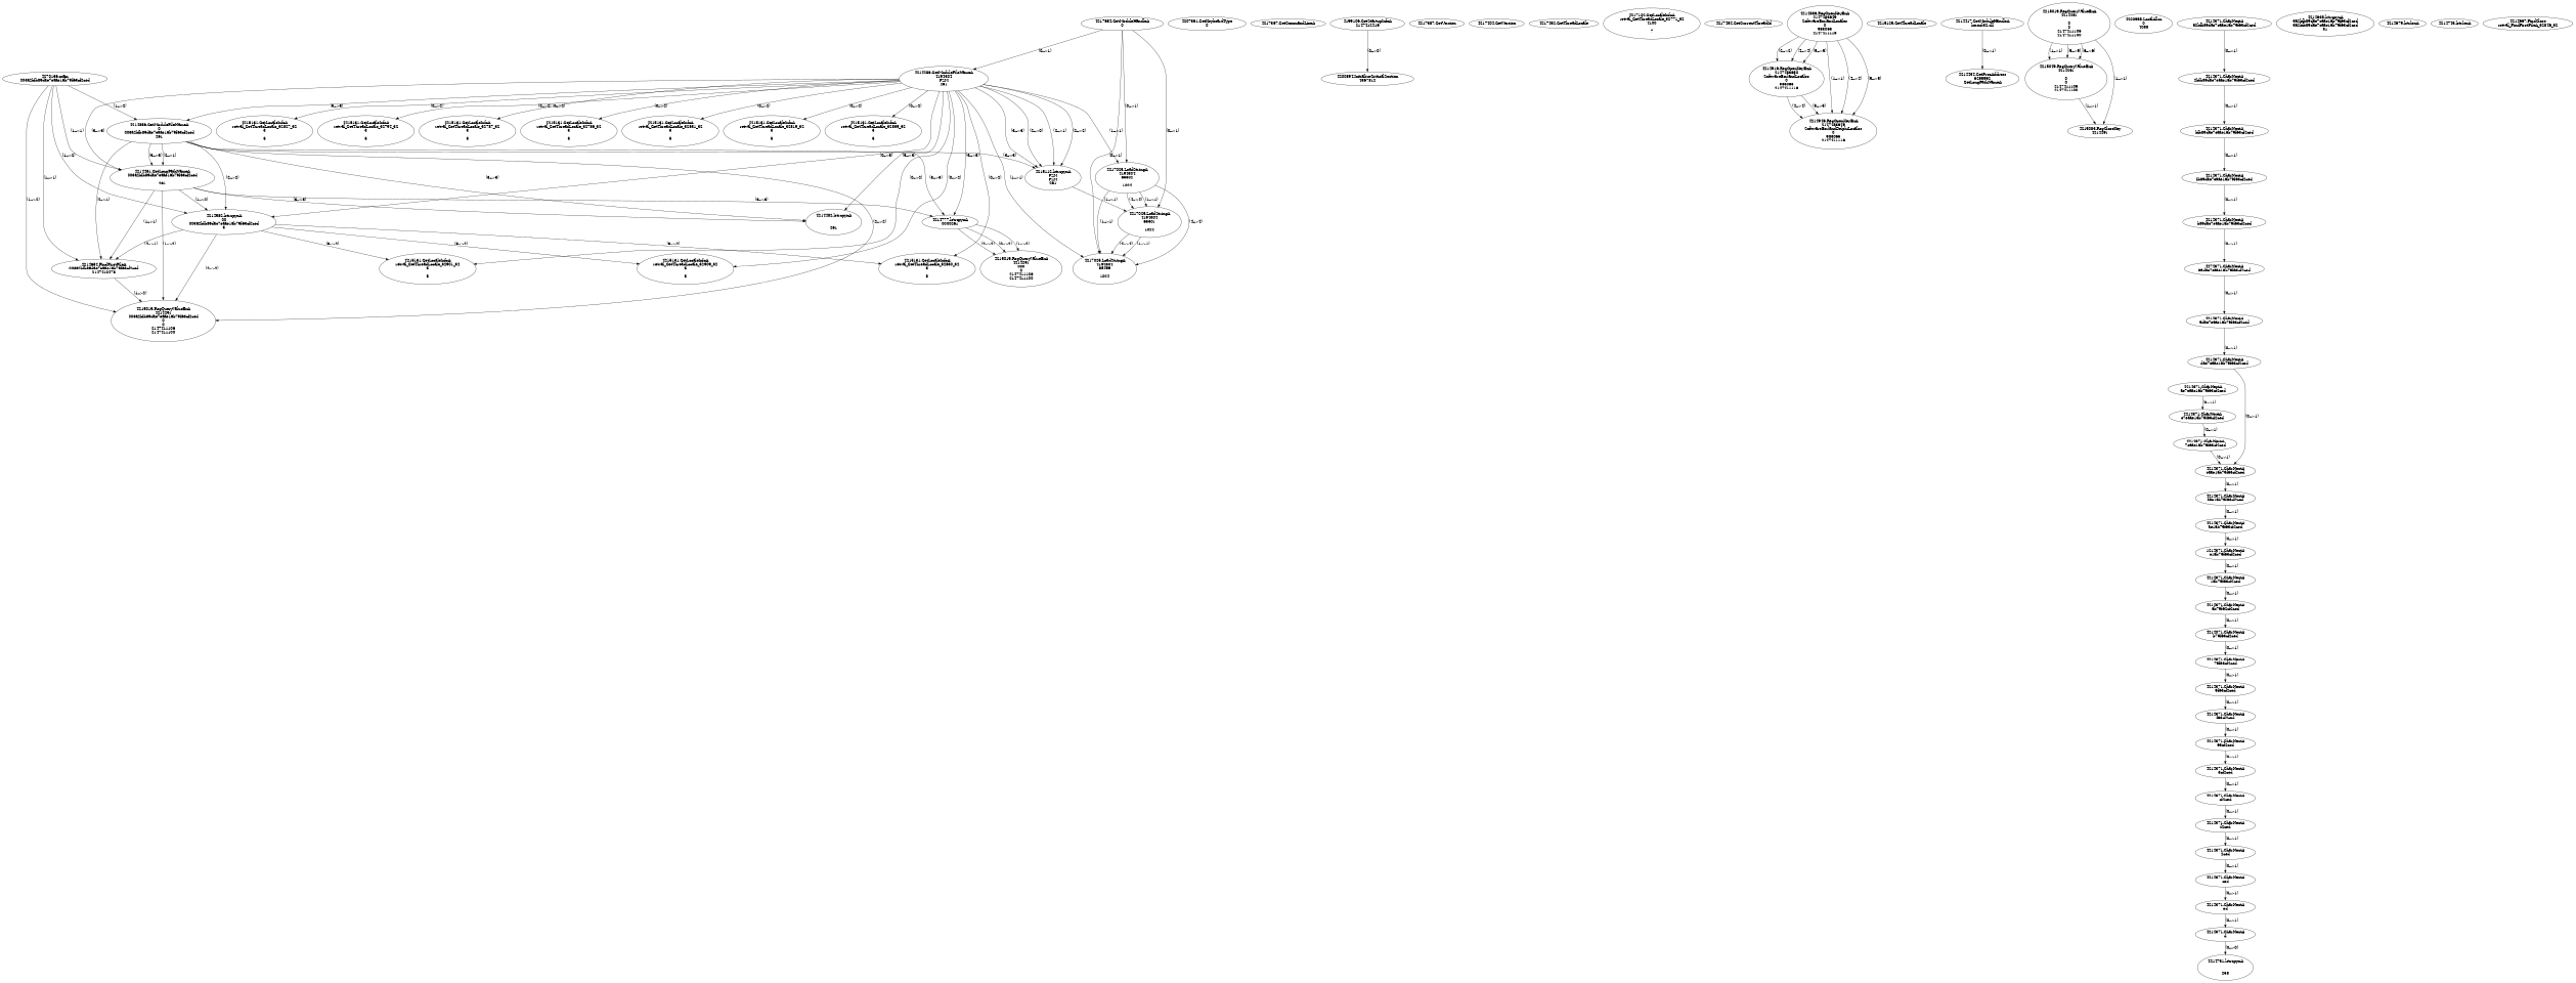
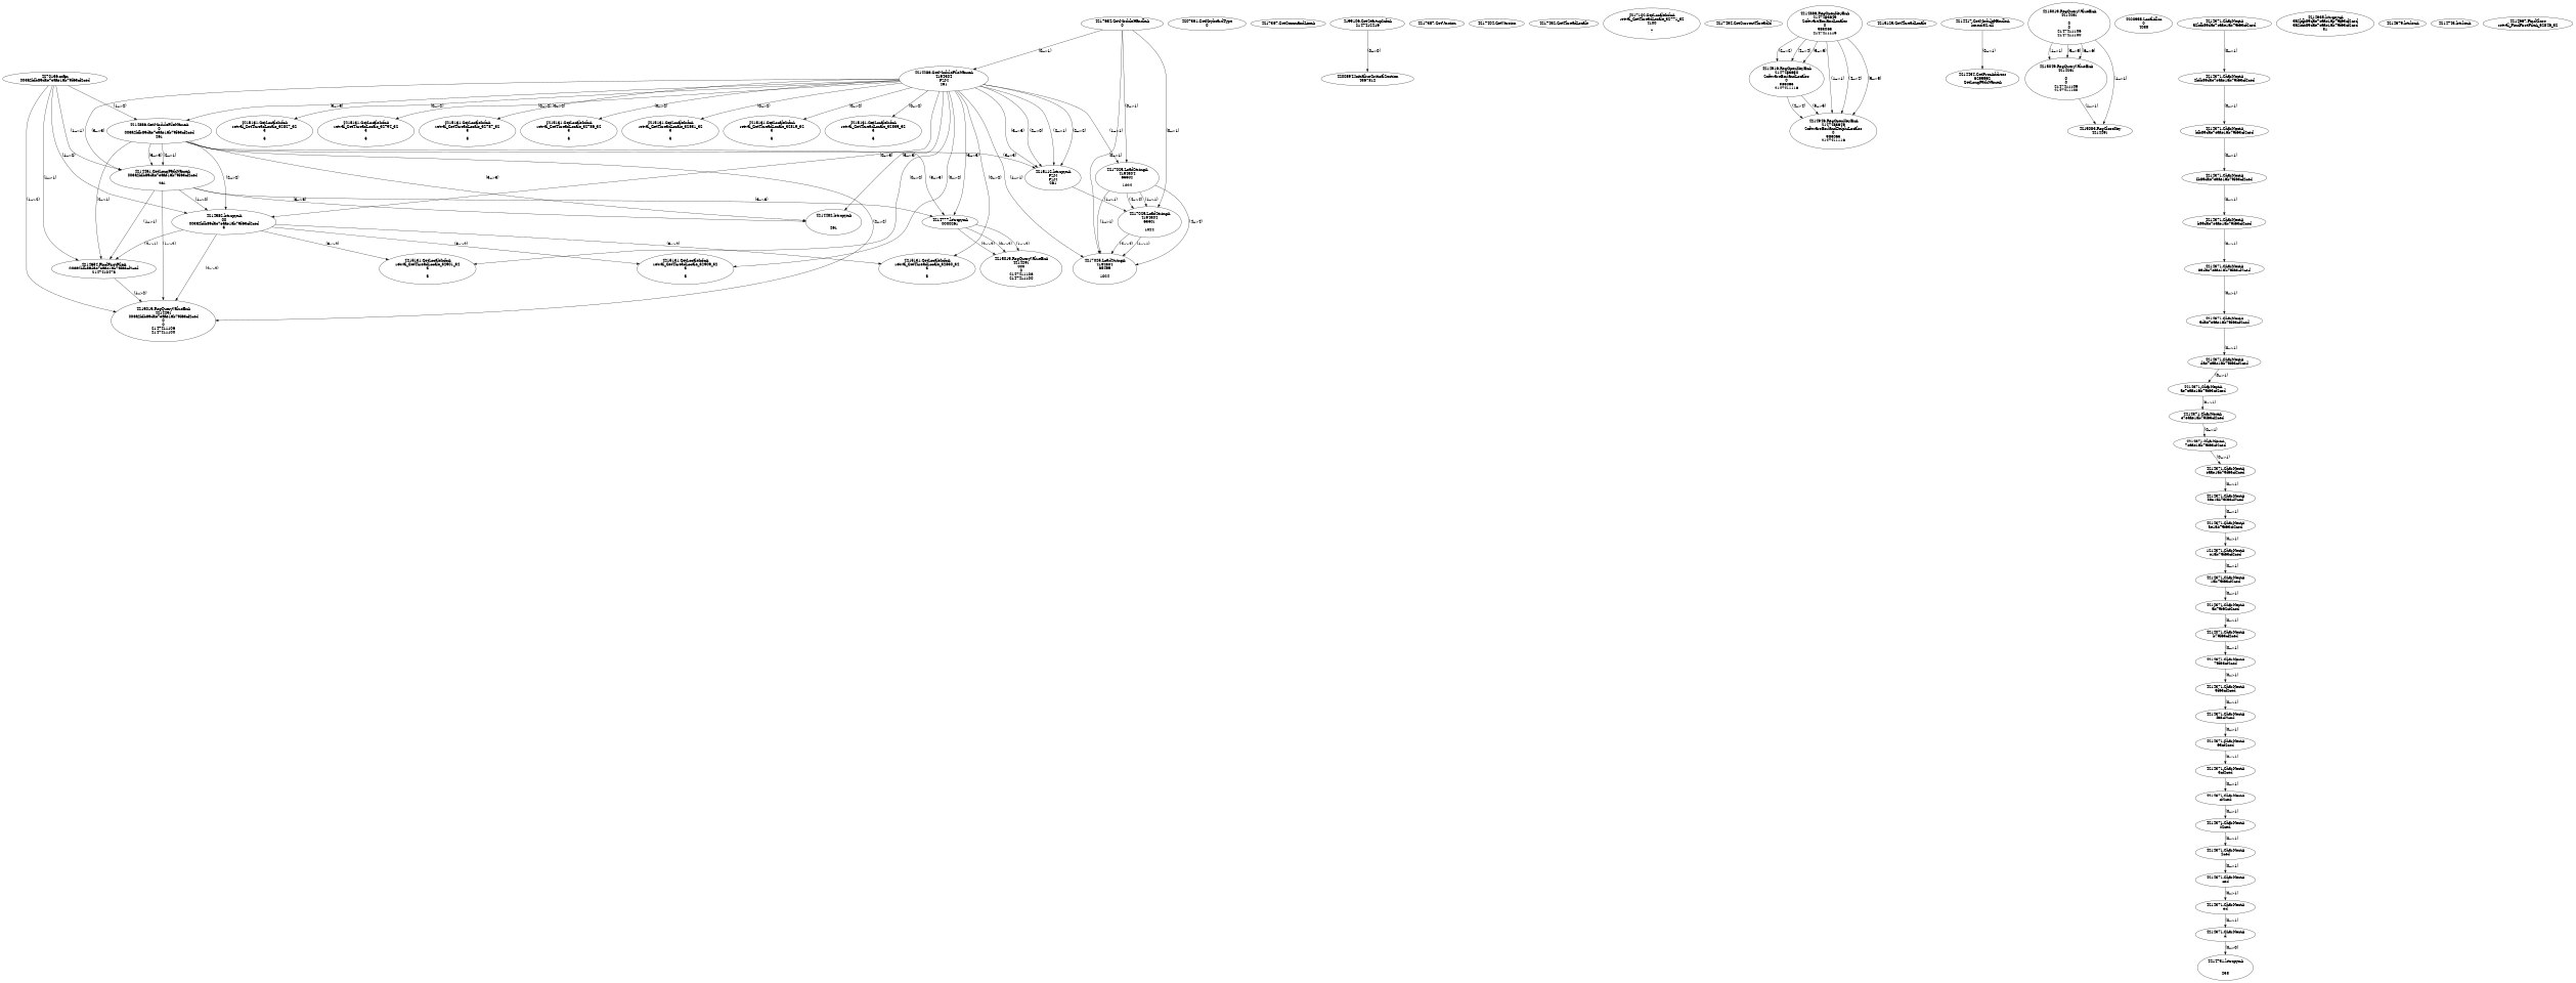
  digraph {
    n1 [label="4270136.main\n003a2bfb89dae7eaae16b79f63cf2ced"]
    n2 [label="4214856.GetModuleFileNameA\n0\n003a2bfb89dae7eaae16b79f63cf2ced\n261"]
    n3 [label="4214461.GetLongPathNameA\n003a2bfb89dae7eaae16b79f63cf2ced\n\n261"]
    n4 [label="4214582.lstrcpynA\n00\n003a2bfb89dae7eaae16b79f63cf2ced\n3"]
    n5 [label="4214654.FindFirstFileA\n003a2bfb89dae7eaae16b79f63cf2ced\n2147410478"]
    n6 [label="4215019.RegQueryValueExA\n4214291\n003a2bfb89dae7eaae16b79f63cf2ced\n0\n0\n2147411106\n2147411100"]
    n7 [label="4215112.lstrcpynA\nPZM\nPZM\n261"]
    n8 [label="4214482.lstrcpynA\n\n\n261"]
    n9 [label="4214777.lstrcpynA\n0000261"]
    n10 [label="4215131.GetLocaleInfoA\nretval_GetThreadLocale_32909_32\n3\n\n5"]
    n11 [label="4215131.GetLocaleInfoA\nretval_GetThreadLocale_32901_32\n3\n\n5"]
    n12 [label="4215131.GetLocaleInfoA\nretval_GetThreadLocale_32830_32\n3\n\n5"]
    n13 [label="4217684.GetModuleHandleA\n0"]
    n14 [label="4214286.GetModuleFileNameA\n4194304\nPZM\n261"]
    n15 [label="4217025.LoadStringA\n4194304\n65502\n\n1024"]
    n16 [label="4217025.LoadStringA\n4194304\n65501\n\n1024"]
    n17 [label="4217025.LoadStringA\n4194304\n65499\n\n1024"]
    n18 [label="4215131.GetLocaleInfoA\nretval_GetThreadLocale_32827_32\n3\n\n5"]
    n19 [label="4215131.GetLocaleInfoA\nretval_GetThreadLocale_32794_32\n3\n\n5"]
    n20 [label="4215131.GetLocaleInfoA\nretval_GetThreadLocale_32787_32\n3\n\n5"]
    n21 [label="4215131.GetLocaleInfoA\nretval_GetThreadLocale_32786_32\n3\n\n5"]
    n22 [label="4215131.GetLocaleInfoA\nretval_GetThreadLocale_32831_32\n3\n\n5"]
    n23 [label="4215131.GetLocaleInfoA\nretval_GetThreadLocale_32819_32\n3\n\n5"]
    n24 [label="4215131.GetLocaleInfoA\nretval_GetThreadLocale_32839_32\n3\n\n5"]
    n25 [label="4207361.GetKeyboardType\n0"]
    n26 [label="4217367.GetCommandLineA\n"]
    n27 [label="4199106.GetStartupInfoA\n2147412416"]
    n28 [label="4200894.InitializeCriticalSection\n4367812"]
    n29 [label="4217387.GetVersion\n"]
    n30 [label="4217404.GetVersion\n"]
    n31 [label="4217432.GetThreadLocale\n"]
    n32 [label="4217102.GetLocaleInfoA\nretval_GetThreadLocale_32771_32\n4100\n\n7"]
    n33 [label="4217464.GetCurrentThreadId\n"]
    n34 [label="4215019.RegQueryValueExA\n4214291\n000\n0\n2147411106\n2147411100"]
    n35 [label="4214886.RegOpenKeyExA\n2147483649\nSoftware\Borland\Locales\n0\n983065\n2147411116"]
    n36 [label="4214916.RegOpenKeyExA\n2147483650\nSoftware\Borland\Locales\n0\n983065\n2147411116"]
    n37 [label="4214946.RegOpenKeyExA\n2147483649\nSoftware\Borland\Delphi\Locales\n0\n983065\n2147411116"]
    n38 [label="4215125.GetThreadLocale\n"]
    n39 [label="4214417.GetModuleHandleA\nkernel32.dll"]
    n40 [label="4214434.GetProcAddress\n6295592\nGetLongPathNameA"]
    n41 [label="4215019.RegQueryValueExA\n4214291\n\n0\n0\n2147411106\n2147411100"]
    n42 [label="4215049.RegQueryValueExA\n4214291\n\n0\n0\n2147411106\n2147411100"]
    n43 [label="4215083.RegCloseKey\n4214291"]
    n44 [label="4200955.LocalAlloc\n0\n4088"]
    n45 [label="4214371.CharNextA\na2bfb89dae7eaae16b79f63cf2ced"]
    n46 [label="4214371.CharNextA\n2bfb89dae7eaae16b79f63cf2ced"]
    n47 [label="4214371.CharNextA\nbfb89dae7eaae16b79f63cf2ced"]
    n48 [label="4214371.CharNextA\nfb89dae7eaae16b79f63cf2ced"]
    n49 [label="4214371.CharNextA\nb89dae7eaae16b79f63cf2ced"]
-   n50 [label="4274371.CharNextA\n89dae7eaae16b79f63cf2ced"]
+   n50 [label="4214371.CharNextA\n89dae7eaae16b79f63cf2ced"]
    n51 [label="4214371.CharNextA\n9dae7eaae16b79f63cf2ced"]
    n52 [label="4214371.CharNextA\ndae7eaae16b79f63cf2ced"]
    n53 [label="4214371.CharNextA\nae7eaae16b79f63cf2ced"]
    n54 [label="4214371.CharNextA\ne7eaae16b79f63cf2ced"]
    n55 [label="4214371.CharNextA\n7eaae16b79f63cf2ced"]
    n56 [label="4214371.CharNextA\neaae16b79f63cf2ced"]
    n57 [label="4214371.CharNextA\naae16b79f63cf2ced"]
    n58 [label="4214371.CharNextA\nae16b79f63cf2ced"]
    n59 [label="1214371.CharNextA\ne16b79f63cf2ced"]
    n60 [label="4214371.CharNextA\n16b79f63cf2ced"]
    n61 [label="4214371.CharNextA\n6b79f62cf2ced"]
    n62 [label="4214071.CharNextA\nb79f63cf2ced"]
    n63 [label="4214371.CharNextA\n79f63cf2ced"]
    n64 [label="4214371.CharNextA\n9f63cf2ced"]
    n65 [label="4214371.CharNextA\nf63cf2ced"]
    n66 [label="4214371.CharNextA\n63cf2ced"]
    n67 [label="4214371.CharNextA\n3cf2ced"]
    n68 [label="4214371.CharNextA\ncf2ced"]
    n69 [label="4214371.CharNextA\nf2ced"]
    n70 [label="4214371.CharNextA\n2ced"]
    n71 [label="4214371.CharNextA\nced"]
    n72 [label="4214371.CharNextA\ned"]
    n73 [label="4214371.CharNextA\nd"]
    n74 [label="4214731.lstrcpynA\n\n\n258"]
    n75 [label="4214635.lstrcpynA\n3a2bfb89dae7eaae16b79f63cf2ced\n3a2bfb89dae7eaae16b79f63cf2ced\n31"]
    n76 [label="4214679.lstrlenA\n"]
    n77 [label="4214743.lstrlenA\n"]
    n78 [label="4214667.FindClose\nretval_FindFirstFileA_32846_32"]
    n1 -> n2 [label="(1-->2)"]
    n1 -> n3 [label="(1-->1)"]
    n1 -> n4 [label="(1-->2)"]
    n1 -> n5 [label="(1-->1)"]
    n1 -> n6 [label="(1-->2)"]
    n2 -> n3 [label="(2-->1)"]
    n2 -> n3 [label="(3-->3)"]
    n2 -> n4 [label="(2-->2)"]
    n2 -> n5 [label="(2-->1)"]
    n2 -> n6 [label="(2-->2)"]
    n2 -> n7 [label="(3-->3)"]
    n2 -> n8 [label="(3-->3)"]
    n2 -> n9 [label="(3-->3)"]
    n3 -> n4 [label="(1-->2)"]
    n3 -> n5 [label="(1-->1)"]
    n3 -> n6 [label="(1-->2)"]
    n3 -> n8 [label="(3-->3)"]
    n3 -> n9 [label="(3-->3)"]
    n4 -> n5 [label="(2-->1)"]
    n4 -> n6 [label="(2-->2)"]
    n4 -> n10 [label="(3-->2)"]
    n4 -> n11 [label="(3-->2)"]
    n4 -> n12 [label="(3-->2)"]
    n5 -> n6 [label="(1-->2)"]
    n7 -> n16 [label="(1-->1)"]
    n9 -> n34 [label="(1-->2)"]
    n9 -> n34 [label="(2-->2)"]
    n9 -> n34 [label="(0-->2)"]
    n13 -> n14 [label="(0-->1)"]
    n13 -> n15 [label="(0-->1)"]
    n13 -> n16 [label="(0-->1)"]
    n13 -> n17 [label="(0-->1)"]
    n14 -> n2 [label="(3-->3)"]
    n14 -> n3 [label="(3-->3)"]
    n14 -> n4 [label="(0-->3)"]
    n14 -> n7 [label="(2-->1)"]
    n14 -> n7 [label="(2-->2)"]
    n14 -> n7 [label="(3-->3)"]
    n14 -> n7 [label="(2-->0)"]
    n14 -> n8 [label="(3-->3)"]
    n14 -> n9 [label="(3-->3)"]
    n14 -> n10 [label="(0-->2)"]
    n14 -> n11 [label="(0-->2)"]
    n14 -> n12 [label="(0-->2)"]
    n14 -> n15 [label="(1-->1)"]
    n14 -> n17 [label="(1-->1)"]
    n14 -> n18 [label="(0-->2)"]
    n14 -> n19 [label="(0-->2)"]
    n14 -> n20 [label="(0-->2)"]
    n14 -> n21 [label="(0-->2)"]
    n14 -> n22 [label="(0-->2)"]
    n14 -> n23 [label="(0-->2)"]
    n14 -> n24 [label="(0-->2)"]
    n15 -> n16 [label="(1-->1)"]
    n15 -> n16 [label="(4-->4)"]
    n15 -> n17 [label="(1-->1)"]
    n15 -> n17 [label="(4-->4)"]
    n16 -> n17 [label="(1-->1)"]
    n16 -> n17 [label="(4-->4)"]
    n27 -> n28 [label="(0-->0)"]
    n35 -> n36 [label="(2-->2)"]
    n35 -> n36 [label="(4-->4)"]
    n35 -> n36 [label="(5-->5)"]
    n35 -> n37 [label="(1-->1)"]
    n35 -> n37 [label="(4-->4)"]
    n35 -> n37 [label="(5-->5)"]
    n36 -> n37 [label="(4-->4)"]
    n36 -> n37 [label="(5-->5)"]
    n39 -> n40 [label="(0-->1)"]
    n41 -> n42 [label="(1-->1)"]
    n41 -> n42 [label="(5-->5)"]
    n41 -> n42 [label="(6-->6)"]
    n41 -> n43 [label="(1-->1)"]
    n42 -> n43 [label="(1-->1)"]
    n45 -> n46 [label="(0-->1)"]
    n46 -> n47 [label="(0-->1)"]
    n47 -> n48 [label="(0-->1)"]
    n48 -> n49 [label="(0-->1)"]
    n49 -> n50 [label="(0-->1)"]
    n50 -> n51 [label="(0-->1)"]
    n51 -> n52 [label="(0-->1)"]
-   n52 -> n56 [label="(0-->1)"]
+   n52 -> n53 [label="(0-->1)"]
    n53 -> n54 [label="(0-->1)"]
    n54 -> n55 [label="(0-->1)"]
    n55 -> n56 [label="(0-->1)"]
    n56 -> n57 [label="(0-->1)"]
    n57 -> n58 [label="(0-->1)"]
    n58 -> n59 [label="(0-->1)"]
    n59 -> n60 [label="(0-->1)"]
    n60 -> n61 [label="(0-->1)"]
    n61 -> n62 [label="(0-->1)"]
    n62 -> n63 [label="(0-->1)"]
    n63 -> n64 [label="(0-->1)"]
    n64 -> n65 [label="(0-->1)"]
    n65 -> n66 [label="(0-->1)"]
    n66 -> n67 [label="(0-->1)"]
    n67 -> n68 [label="(0-->1)"]
    n68 -> n69 [label="(0-->1)"]
    n69 -> n70 [label="(0-->1)"]
    n70 -> n71 [label="(0-->1)"]
    n71 -> n72 [label="(0-->1)"]
    n72 -> n73 [label="(0-->1)"]
    n73 -> n74 [label="(0-->0)"]
  }
